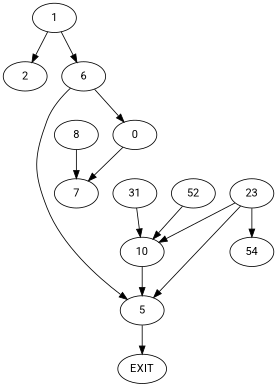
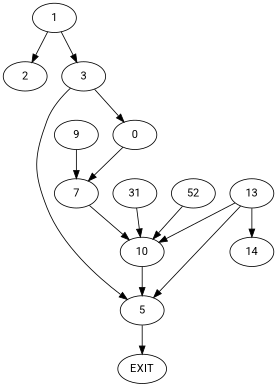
  digraph {
    fontname=Roboto
    node [fontname=Roboto]
    edge [fontname=Roboto]
    1
    2
-   3 [label=6]
+   3
    n4 [label=EXIT]
    n5 [label=0]
    5
    7
    10
-   8
+   8 [label=9]
    n10 [label=31]
    n11 [label=52]
-   13 [label=23]
-   14 [label=54]
+   13
+   14
    1 -> 2
    1 -> 3
    3 -> n5
    3 -> 5
    n5 -> 7
    5 -> n4
+   7 -> 10
    10 -> 5
    8 -> 7
    n10 -> 10
    n11 -> 10
    13 -> 5
    13 -> 10
    13 -> 14
  }
